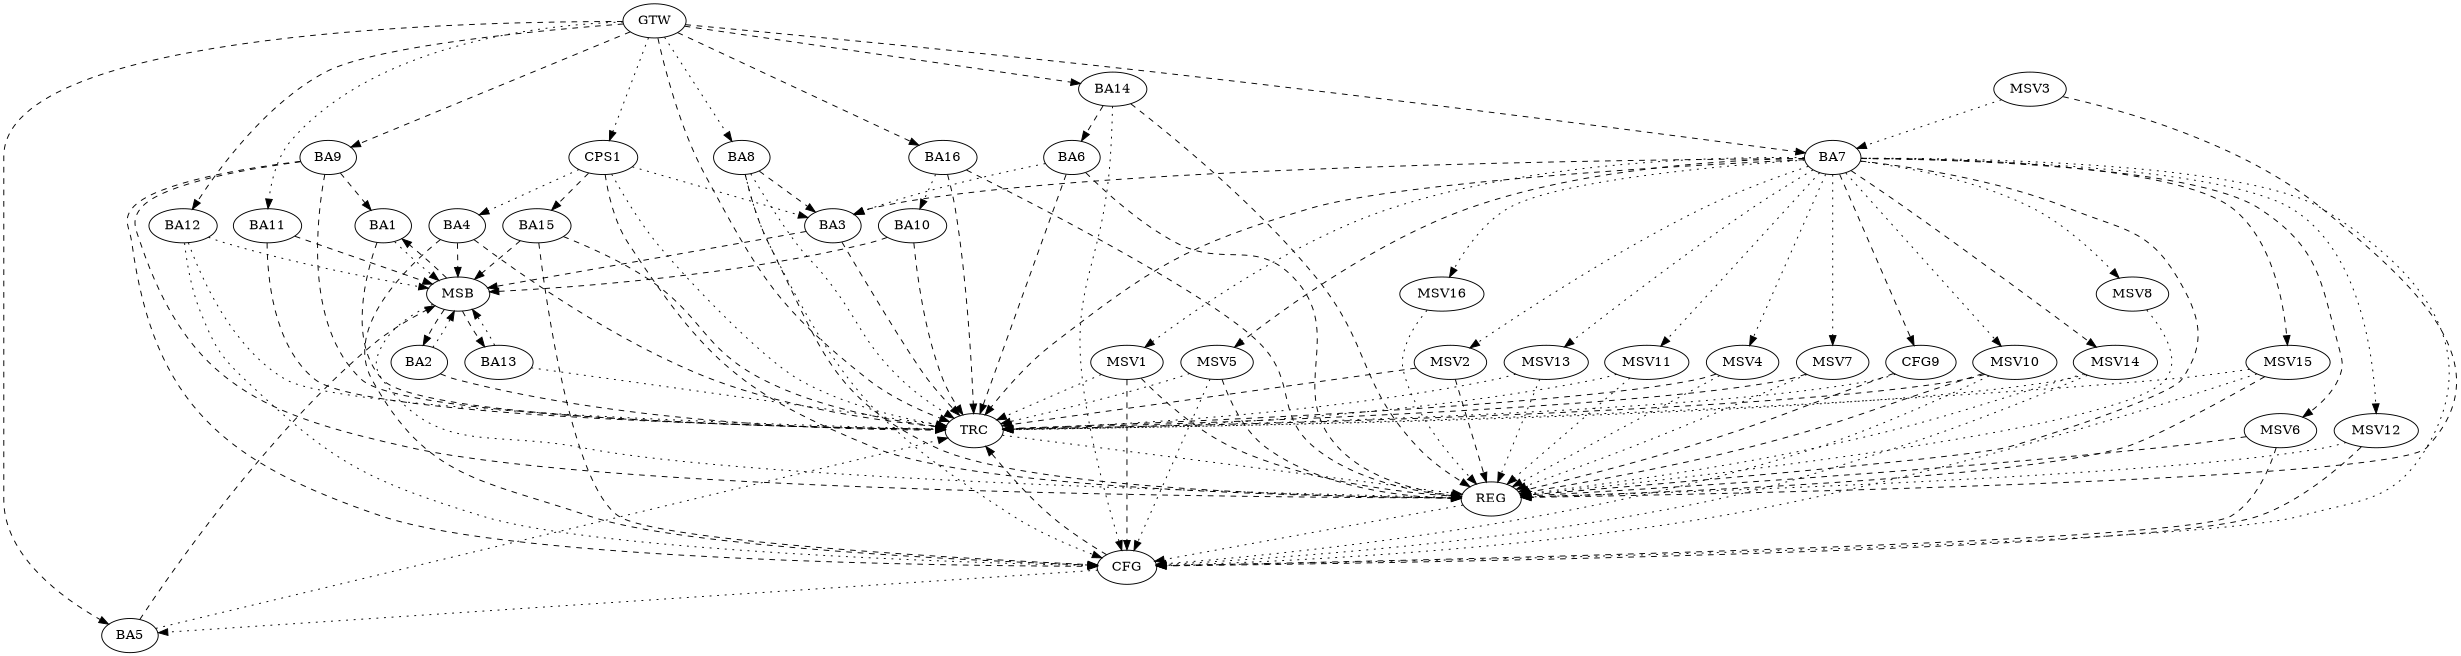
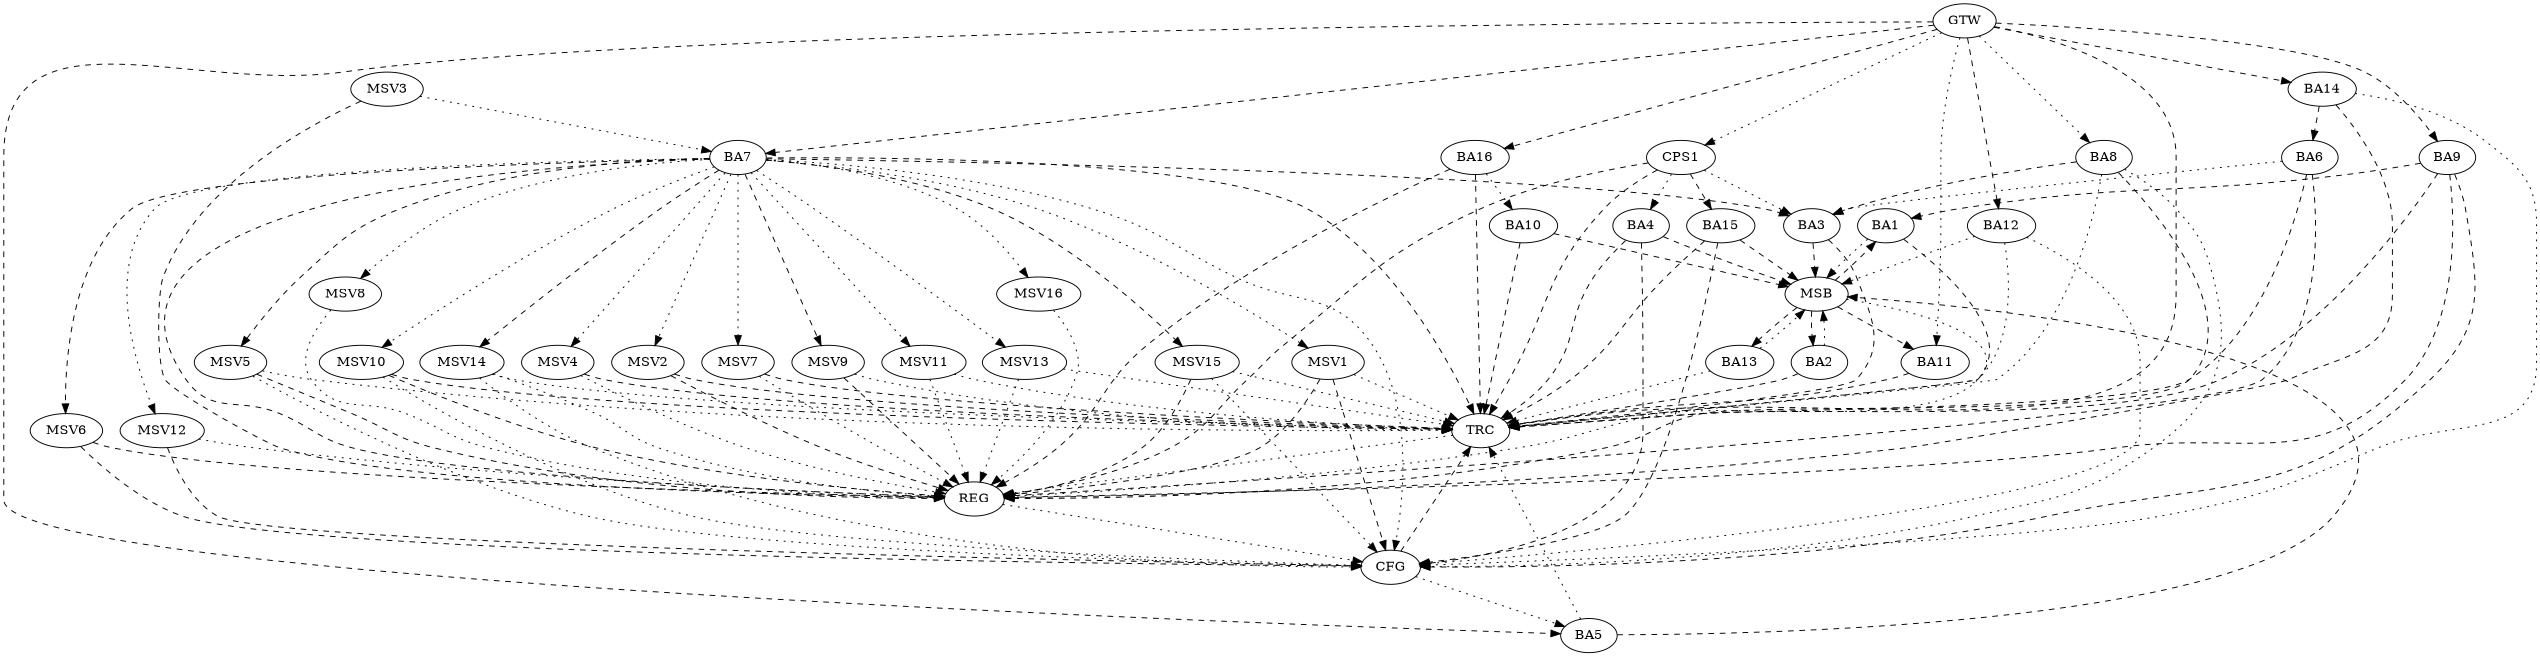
  strict digraph {
    edge [style=dashed]
    n1 [label=BA1]
    n2 [label=MSB]
    n3 [label=TRC]
    n4 [label=BA2]
    n5 [label=REG]
    n6 [label=BA13]
    n7 [label=BA3]
    n8 [label=BA4]
    n9 [label=CFG]
    n10 [label=BA5]
    n11 [label=BA6]
    n12 [label=BA7]
    n13 [label=MSV1]
    n14 [label=MSV2]
    n15 [label=MSV4]
    n16 [label=MSV5]
    n17 [label=MSV6]
    n18 [label=MSV7]
    n19 [label=MSV8]
-   n20 [label=CFG9]
+   n20 [label=MSV9]
    n21 [label=MSV10]
    n22 [label=MSV11]
    n23 [label=MSV12]
    n24 [label=MSV13]
    n25 [label=MSV14]
    n26 [label=MSV15]
    n27 [label=MSV16]
    n28 [label=MSV3]
    n29 [label=BA8]
    n30 [label=BA9]
    n31 [label=BA10]
    n32 [label=BA11]
    n33 [label=BA12]
    n34 [label=BA14]
    n35 [label=BA15]
    n36 [label=BA16]
    n37 [label=CPS1]
    n38 [label=GTW]
    n1 -> n2 [style=dotted]
    n1 -> n3
    n2 -> n1
    n2 -> n4
    n2 -> n5 [style=dotted]
    n2 -> n6
    n3 -> n5 [style=dotted]
    n4 -> n2 [style=dotted]
    n4 -> n3
    n5 -> n9 [style=dotted]
    n6 -> n2 [style=dotted]
    n6 -> n3 [style=dotted]
    n7 -> n2
    n7 -> n3
    n8 -> n2
    n8 -> n3
    n8 -> n9
    n9 -> n3
    n9 -> n10 [style=dotted]
    n10 -> n2
    n10 -> n3 [style=dotted]
    n11 -> n3
    n11 -> n5
    n11 -> n7 [style=dotted]
    n12 -> n3
    n12 -> n5
    n12 -> n7
    n12 -> n9 [style=dotted]
    n12 -> n13 [style=dotted]
    n12 -> n14 [style=dotted]
    n12 -> n15 [style=dotted]
    n12 -> n16
    n12 -> n17
    n12 -> n18 [style=dotted]
    n12 -> n19 [style=dotted]
    n12 -> n20
    n12 -> n21 [style=dotted]
    n12 -> n22 [style=dotted]
    n12 -> n23 [style=dotted]
    n12 -> n24 [style=dotted]
    n12 -> n25
    n12 -> n26
    n12 -> n27 [style=dotted]
    n13 -> n3 [style=dotted]
    n13 -> n5
    n13 -> n9
    n14 -> n3
    n14 -> n5
    n15 -> n3
    n15 -> n5 [style=dotted]
    n16 -> n3 [style=dotted]
    n16 -> n5
    n16 -> n9 [style=dotted]
    n17 -> n5
    n17 -> n9
    n18 -> n3
    n18 -> n5 [style=dotted]
    n19 -> n5 [style=dotted]
    n20 -> n3 [style=dotted]
    n20 -> n5
    n21 -> n3
    n21 -> n5
    n21 -> n9 [style=dotted]
    n22 -> n3 [style=dotted]
    n22 -> n5 [style=dotted]
    n23 -> n5 [style=dotted]
    n23 -> n9
    n24 -> n3 [style=dotted]
    n24 -> n5 [style=dotted]
    n25 -> n3 [style=dotted]
    n25 -> n5 [style=dotted]
    n25 -> n9 [style=dotted]
    n26 -> n3 [style=dotted]
    n26 -> n5
    n26 -> n9 [style=dotted]
    n27 -> n5 [style=dotted]
    n28 -> n5
    n28 -> n12 [style=dotted]
    n29 -> n3 [style=dotted]
    n29 -> n5
    n29 -> n7
    n29 -> n9 [style=dotted]
    n30 -> n1
    n30 -> n3
    n30 -> n5
    n30 -> n9
    n31 -> n2
    n31 -> n3
-   n32 -> n2
+   n2 -> n32
    n32 -> n3
    n33 -> n2 [style=dotted]
    n33 -> n3 [style=dotted]
    n33 -> n9 [style=dotted]
    n34 -> n5
    n34 -> n9 [style=dotted]
    n34 -> n11
    n35 -> n2
    n35 -> n3
    n35 -> n9
    n36 -> n3
    n36 -> n5
    n36 -> n31 [style=dotted]
-   n37 -> n3 [style=dotted]
+   n37 -> n3
    n37 -> n5
    n37 -> n7 [style=dotted]
    n37 -> n8 [style=dotted]
    n37 -> n35
    n38 -> n3
    n38 -> n10
    n38 -> n12
    n38 -> n29 [style=dotted]
    n38 -> n30
    n38 -> n32 [style=dotted]
    n38 -> n33
    n38 -> n34
    n38 -> n36
    n38 -> n37 [style=dotted]
  }
